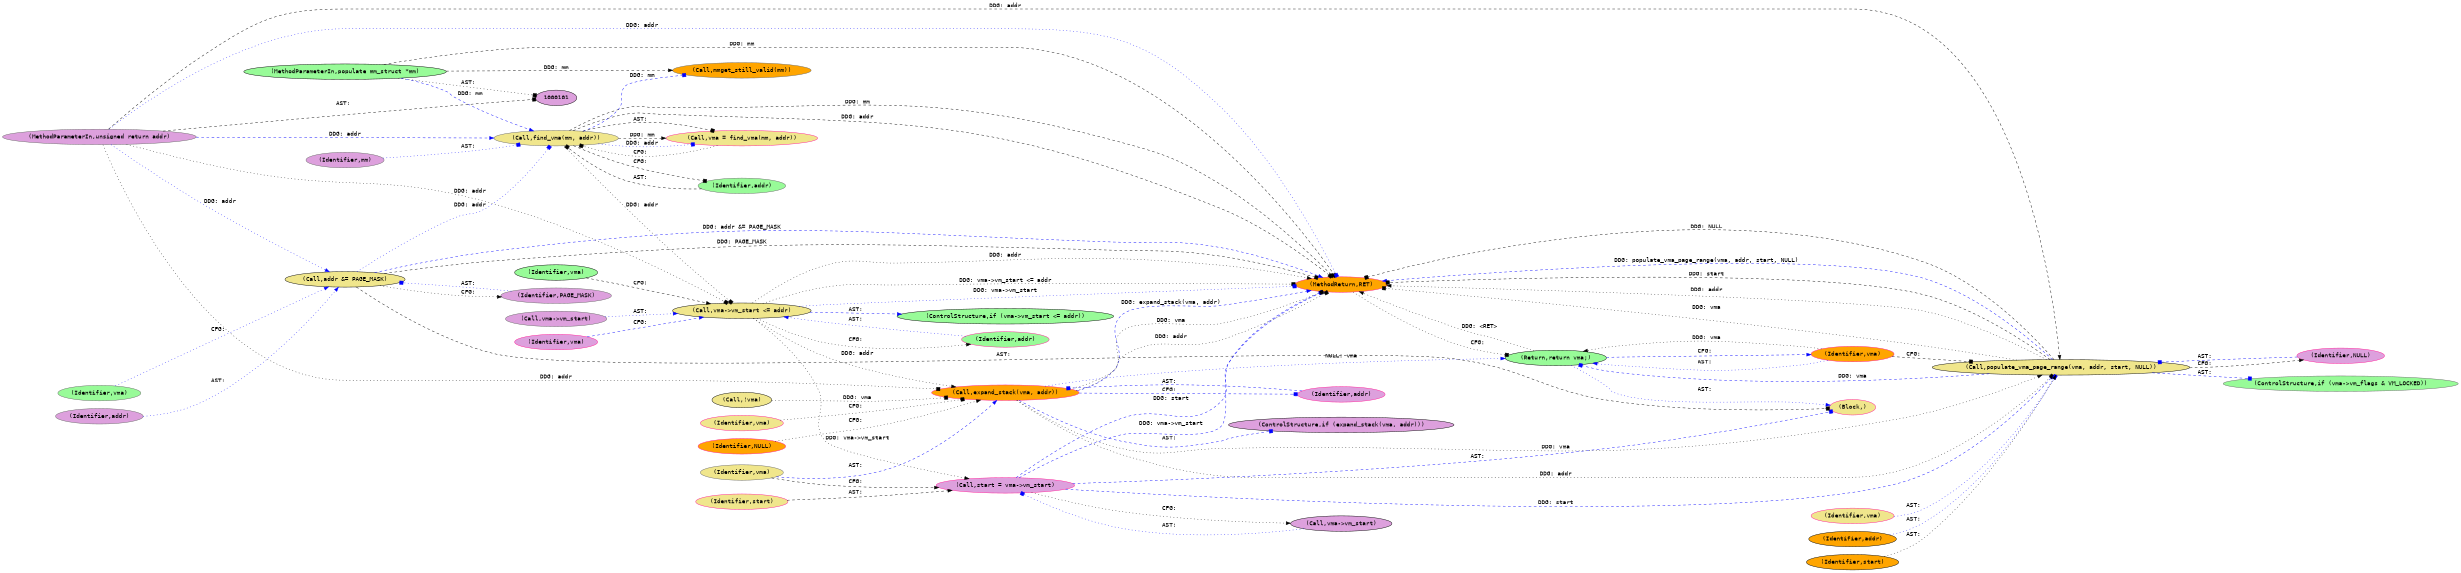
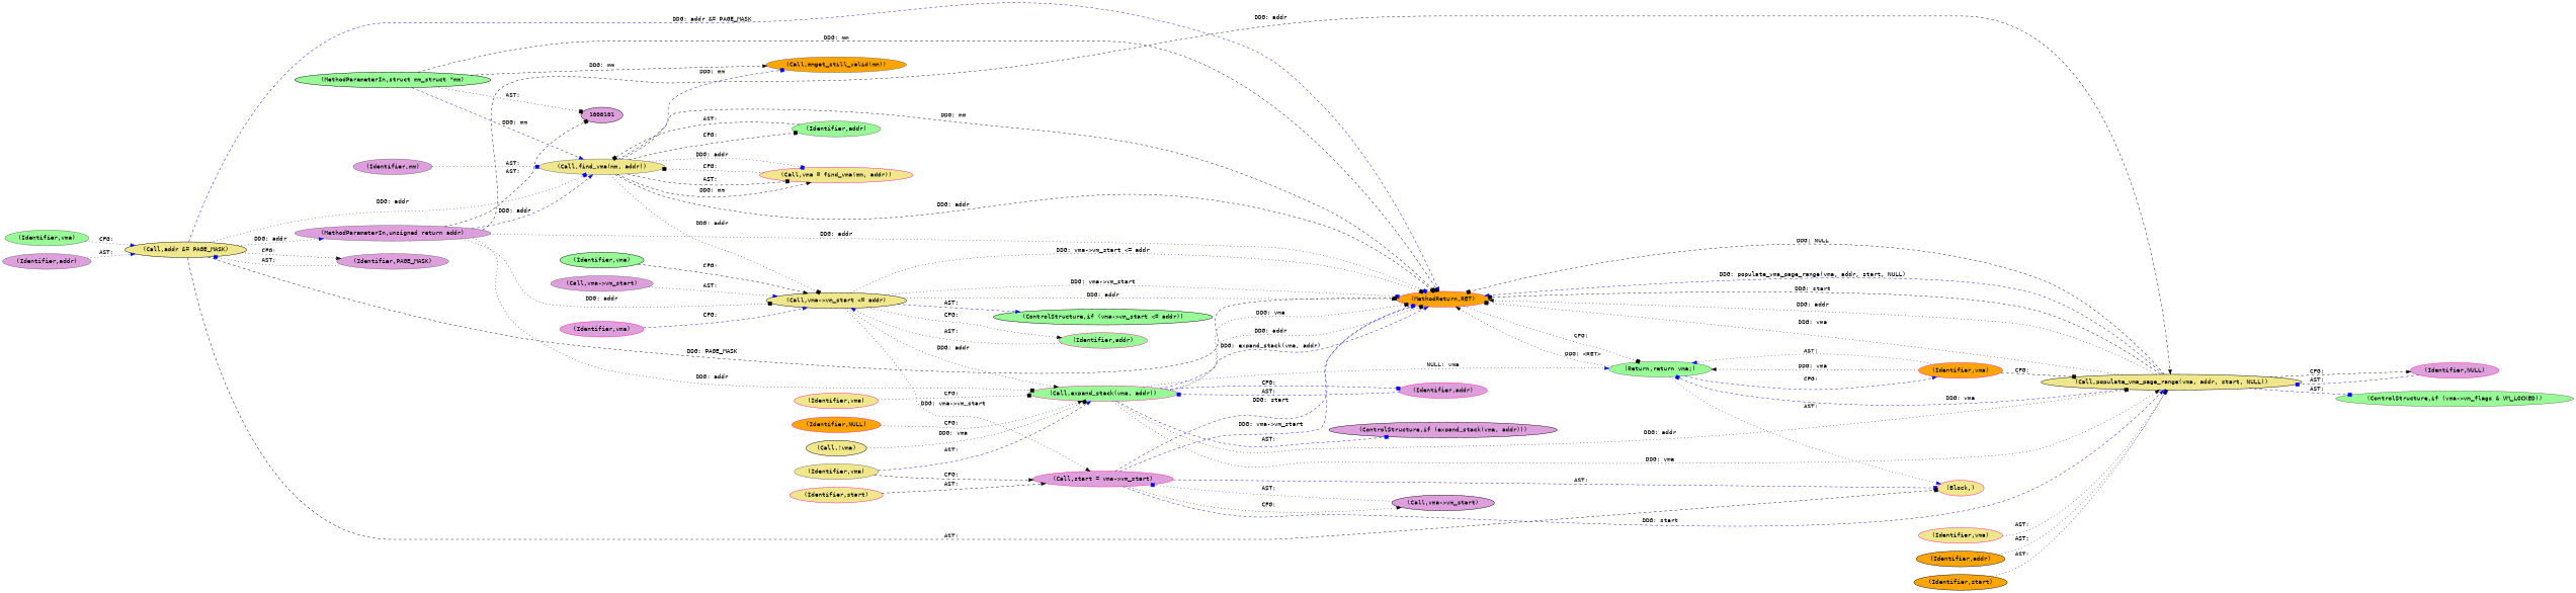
  digraph {
    fontname="DejaVu Sans Mono"
    rankdir=LR
    node [color=deeppink fillcolor=plum fontname="DejaVu Sans Mono" style=filled]
    edge [arrowhead=box color=black fontname="DejaVu Sans Mono" style=dotted]
    n1 [color=black fillcolor=khaki label="(Call,vma->vm_start <= addr)"]
    n2 [label="(Call,start = vma->vm_start)"]
-   n3 [fillcolor=orange label="(Call,expand_stack(vma, addr))"]
+   n3 [fillcolor=palegreen label="(Call,expand_stack(vma, addr))"]
    n4 [fillcolor=orange label="(MethodReturn,RET)"]
    n5 [color=black fillcolor=palegreen label="(ControlStructure,if (vma->vm_start <= addr))"]
    n6 [fillcolor=palegreen label="(Identifier,addr)"]
    n7 [fillcolor=khaki label="(Block,)"]
    n8 [color=black fillcolor=khaki label="(Call,populate_vma_page_range(vma, addr, start, NULL))"]
    n9 [color=black label="(Call,vma->vm_start)"]
-   n10 [color=black fillcolor=palegreen label="(Return,return vma;)"]
+   n10 [color=gray40 fillcolor=palegreen label="(Return,return vma;)"]
    n11 [label="(Identifier,addr)"]
    n12 [color=black label="(ControlStructure,if (expand_stack(vma, addr)))"]
    n13 [color=gray40 fillcolor=khaki label="(Call,find_vma(mm, addr))"]
    n14 [color=gray40 fillcolor=orange label="(Call,mmget_still_valid(mm))"]
    n15 [fillcolor=khaki label="(Call,vma = find_vma(mm, addr))"]
    n16 [color=gray40 fillcolor=palegreen label="(Identifier,addr)"]
-   n17 [color=black fillcolor=palegreen label="(MethodParameterIn,populate mm_struct *mm)"]
+   n17 [color=black fillcolor=palegreen label="(MethodParameterIn,struct mm_struct *mm)"]
    1000101 [color=black]
    n19 [color=black fillcolor=khaki label="(Call,addr &= PAGE_MASK)"]
    n20 [color=gray40 label="(Identifier,PAGE_MASK)"]
    n21 [color=gray40 label="(MethodParameterIn,unsigned return addr)"]
    n22 [label="(Identifier,NULL)"]
    n23 [color=gray40 fillcolor=palegreen label="(ControlStructure,if (vma->vm_flags & VM_LOCKED))"]
    n24 [fillcolor=orange label="(Identifier,vma)"]
    n25 [color=gray40 label="(Call,vma->vm_start)"]
    n26 [fillcolor=khaki label="(Identifier,vma)"]
    n27 [color=gray40 fillcolor=palegreen label="(Identifier,vma)"]
    n28 [color=gray40 label="(Identifier,mm)"]
    n29 [fillcolor=khaki label="(Identifier,vma)"]
    n30 [color=gray40 label="(Identifier,addr)"]
    n31 [fillcolor=orange label="(Identifier,NULL)"]
    n32 [label="(Identifier,vma)"]
    n33 [color=black fillcolor=orange label="(Identifier,addr)"]
    n34 [color=black fillcolor=orange label="(Identifier,start)"]
    n35 [color=black fillcolor=khaki label="(Call,!vma)"]
    n36 [color=black fillcolor=palegreen label="(Identifier,vma)"]
    n37 [color=gray40 fillcolor=khaki label="(Identifier,vma)"]
    n38 [fillcolor=khaki label="(Identifier,start)"]
    n1 -> n2 [arrowhead=normal label="DDG: vma->vm_start"]
    n1 -> n3 [arrowhead=normal label="DDG: addr"]
    n1 -> n4 [arrowhead=normal label="DDG: addr"]
    n1 -> n4 [label="DDG: vma->vm_start <= addr"]
    n1 -> n4 [color=blue label="DDG: vma->vm_start"]
    n1 -> n5 [arrowhead=normal color=blue label="AST: " style=dashed]
    n1 -> n6 [arrowhead=normal label="CFG: "]
    n2 -> n4 [arrowhead=normal color=blue label="DDG: start" style=dashed]
    n2 -> n4 [color=blue label="DDG: vma->vm_start" style=dashed]
    n2 -> n7 [color=blue label="AST: " style=dashed]
    n2 -> n8 [arrowhead=normal color=blue label="DDG: start" style=dashed]
    n2 -> n9 [arrowhead=normal label="CFG: "]
    n3 -> n4 [arrowhead=normal color=blue label="DDG: expand_stack(vma, addr)" style=dashed]
    n3 -> n4 [label="DDG: vma"]
    n3 -> n4 [label="DDG: addr"]
    n3 -> n8 [arrowhead=normal label="DDG: vma"]
    n3 -> n8 [label="DDG: addr"]
    n3 -> n10 [arrowhead=normal color=blue label="NULL: vma"]
    n3 -> n11 [color=blue label="CFG: " style=dashed]
    n3 -> n12 [color=blue label="AST: " style=dashed]
    n4 -> n10 [label="CFG: "]
    n6 -> n1 [arrowhead=normal color=blue label="AST: "]
    n8 -> n4 [label="DDG: NULL" style=dashed]
    n8 -> n4 [arrowhead=normal color=blue label="DDG: populate_vma_page_range(vma, addr, start, NULL)" style=dashed]
    n8 -> n4 [label="DDG: start" style=dashed]
    n8 -> n4 [arrowhead=normal label="DDG: addr"]
    n8 -> n4 [label="DDG: vma"]
    n8 -> n10 [color=blue label="DDG: vma" style=dashed]
    n8 -> n22 [arrowhead=normal label="CFG: " style=dashed]
    n8 -> n23 [color=blue label="AST: " style=dashed]
    n9 -> n2 [color=blue label="AST: "]
    n10 -> n4 [arrowhead=normal label="DDG: <RET>"]
    n10 -> n7 [arrowhead=normal color=blue label="AST: "]
    n10 -> n24 [arrowhead=normal color=blue label="CFG: " style=dashed]
    n11 -> n3 [color=blue label="AST: " style=dashed]
    n13 -> n1 [label="DDG: addr"]
    n13 -> n4 [label="DDG: addr" style=dashed]
    n13 -> n4 [label="DDG: mm" style=dashed]
    n13 -> n14 [color=blue label="DDG: mm" style=dashed]
    n13 -> n15 [label="AST: " style=dashed]
    n13 -> n15 [arrowhead=normal label="DDG: mm" style=dashed]
    n13 -> n15 [color=blue label="DDG: addr"]
    n13 -> n16 [label="CFG: " style=dashed]
    n15 -> n13 [label="CFG: "]
    n16 -> n13 [label="AST: " style=dashed]
    n17 -> n4 [label="DDG: mm" style=dashed]
    n17 -> n13 [arrowhead=normal color=blue label="DDG: mm" style=dashed]
    n17 -> n14 [arrowhead=normal label="DDG: mm" style=dashed]
    n17 -> 1000101 [label="AST: "]
    n19 -> n4 [label="DDG: PAGE_MASK" style=dashed]
    n19 -> n4 [arrowhead=normal color=blue label="DDG: addr &= PAGE_MASK" style=dashed]
    n19 -> n7 [label="AST: " style=dashed]
    n19 -> n13 [color=blue label="DDG: addr"]
    n19 -> n20 [arrowhead=normal label="CFG: "]
    n20 -> n19 [color=blue label="AST: "]
    n21 -> n1 [label="DDG: addr"]
    n21 -> n3 [label="DDG: addr"]
    n21 -> n4 [color=blue label="DDG: addr"]
    n21 -> n8 [arrowhead=normal label="DDG: addr" style=dashed]
    n21 -> n13 [arrowhead=normal color=blue label="DDG: addr" style=dashed]
    n21 -> 1000101 [label="AST: " style=dashed]
-   n21 -> n19 [arrowhead=normal color=blue label="DDG: addr"]
+   n19 -> n21 [arrowhead=normal color=blue label="DDG: addr"]
    n22 -> n8 [color=blue label="AST: " style=dashed]
    n24 -> n8 [label="CFG: " style=dashed]
    n24 -> n10 [arrowhead=normal color=blue label="AST: "]
    n24 -> n10 [arrowhead=normal label="DDG: vma"]
    n25 -> n1 [arrowhead=normal color=blue label="AST: "]
    n26 -> n3 [label="CFG: "]
    n27 -> n19 [arrowhead=normal color=blue label="CFG: "]
    n28 -> n13 [color=blue label="AST: "]
    n29 -> n8 [color=blue label="AST: "]
    n30 -> n19 [arrowhead=normal color=blue label="AST: "]
    n31 -> n3 [arrowhead=normal label="CFG: "]
    n32 -> n1 [arrowhead=normal color=blue label="CFG: " style=dashed]
    n33 -> n8 [arrowhead=normal color=blue label="AST: "]
    n34 -> n8 [arrowhead=normal label="AST: "]
    n35 -> n3 [label="DDG: vma"]
    n36 -> n1 [arrowhead=normal label="CFG: " style=dashed]
    n37 -> n2 [arrowhead=normal label="CFG: " style=dashed]
    n37 -> n3 [arrowhead=normal color=blue label="AST: " style=dashed]
    n38 -> n2 [arrowhead=normal label="AST: " style=dashed]
  }
